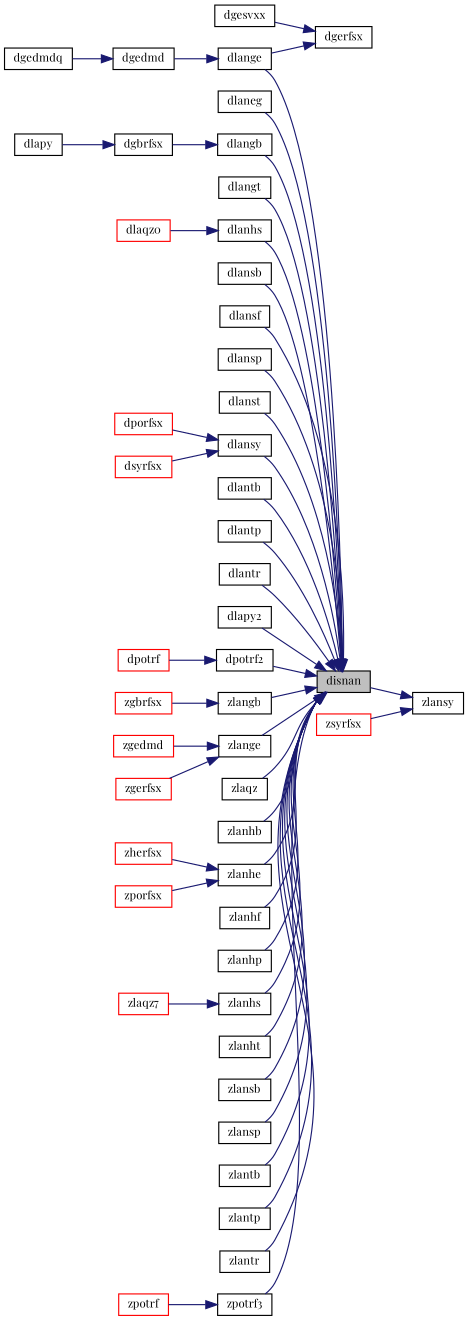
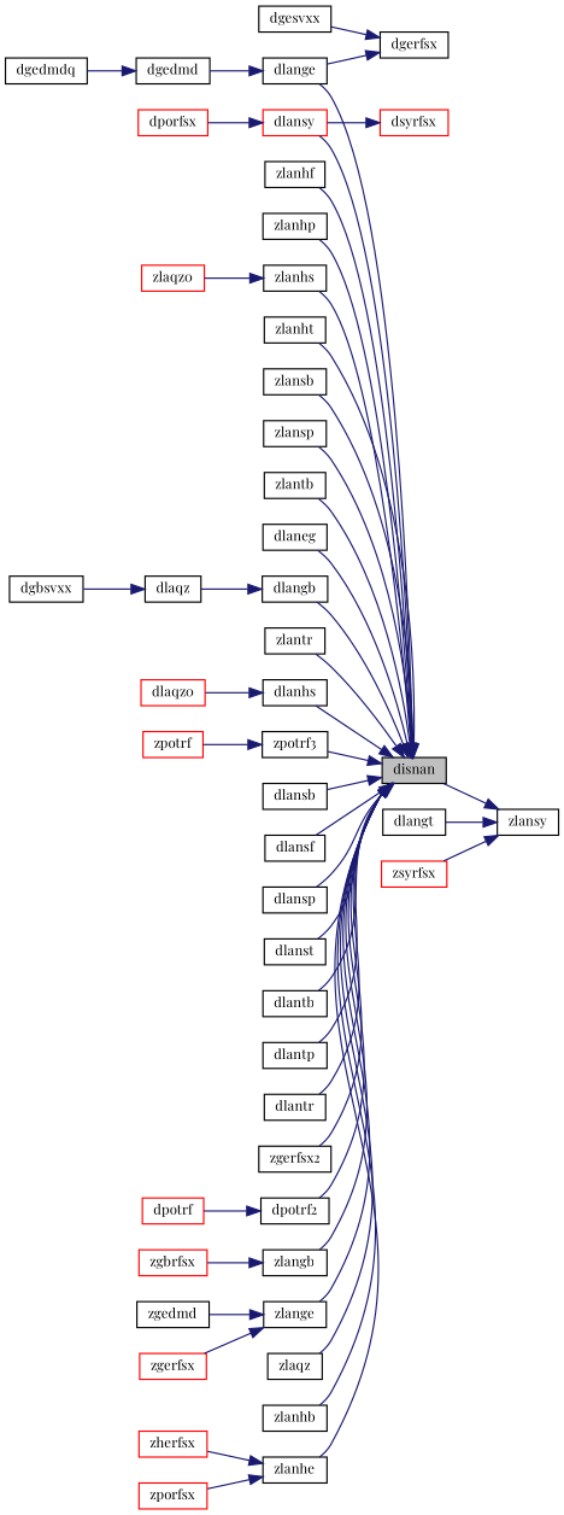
  digraph {
    fontname="Playfair Display"
    rankdir=RL
    node [color=black fillcolor=white fontname="Playfair Display" fontsize=10 shape=record style=filled]
    edge [color=midnightblue dir=back fontname="Playfair Display" fontsize=10 labelfontname=Helvetica labelfontsize=10 style=solid]
    n1 [fillcolor=grey75 fontcolor=black height=0.2 label=disnan width=0.4]
    n2 [height=0.2 label=dlaneg width=0.4]
    n3 [height=0.2 label=dlangb width=0.4]
    n4 [height=0.2 label=dlange width=0.4]
    n5 [height=0.2 label=dlangt width=0.4]
    n6 [height=0.2 label=dlanhs width=0.4]
    n7 [height=0.2 label=dlansb width=0.4]
    n8 [height=0.2 label=dlansf width=0.4]
    n9 [height=0.2 label=dlansp width=0.4]
    n10 [height=0.2 label=dlanst width=0.4]
-   n11 [height=0.2 label=dlansy width=0.4]
+   n11 [color=red height=0.2 label=dlansy width=0.4]
    n12 [height=0.2 label=dlantb width=0.4]
    n13 [height=0.2 label=dlantp width=0.4]
    n14 [height=0.2 label=dlantr width=0.4]
-   n15 [height=0.2 label=dlapy2 width=0.4]
+   n15 [height=0.2 label=zgerfsx2 width=0.4]
    n16 [height=0.2 label=dpotrf2 width=0.4]
    n17 [height=0.2 label=zlangb width=0.4]
    n18 [height=0.2 label=zlange width=0.4]
    n19 [height=0.2 label=zlaqz width=0.4]
    n20 [height=0.2 label=zlanhb width=0.4]
    n21 [height=0.2 label=zlanhe width=0.4]
    n22 [height=0.2 label=zlanhf width=0.4]
    n23 [height=0.2 label=zlanhp width=0.4]
    n24 [height=0.2 label=zlanhs width=0.4]
    n25 [height=0.2 label=zlanht width=0.4]
    n26 [height=0.2 label=zlansb width=0.4]
    n27 [height=0.2 label=zlansp width=0.4]
    n28 [height=0.2 label=zlantb width=0.4]
-   n29 [height=0.2 label=zlantp width=0.4]
    n30 [height=0.2 label=zlantr width=0.4]
    n31 [height=0.2 label=zpotrf3 width=0.4]
-   n32 [height=0.2 label=dgbrfsx width=0.4]
+   n32 [height=0.2 label=dlaqz width=0.4]
    n33 [height=0.2 label=dgedmd width=0.4]
    n34 [color=red height=0.2 label=dlaqz0 width=0.4]
    n35 [color=red height=0.2 label=dporfsx width=0.4]
    n36 [color=red height=0.2 label=dsyrfsx width=0.4]
    n37 [color=red height=0.2 label=dpotrf width=0.4]
    n38 [color=red height=0.2 label=zgbrfsx width=0.4]
-   n39 [color=red height=0.2 label=zgedmd width=0.4]
+   n39 [height=0.2 label=zgedmd width=0.4]
    n40 [color=red height=0.2 label=zgerfsx width=0.4]
    n41 [color=red height=0.2 label=zherfsx width=0.4]
    n42 [color=red height=0.2 label=zporfsx width=0.4]
-   n43 [color=red height=0.2 label=zlaqz7 width=0.4]
+   n43 [color=red height=0.2 label=zlaqz0 width=0.4]
    n44 [height=0.2 label=zlansy width=0.4]
    n45 [color=red height=0.2 label=zsyrfsx width=0.4]
    n46 [color=red height=0.2 label=zpotrf width=0.4]
-   n47 [height=0.2 label=dlapy width=0.4]
+   n47 [height=0.2 label=dgbsvxx width=0.4]
    n48 [height=0.2 label=dgedmdq width=0.4]
    n49 [height=0.2 label=dgerfsx width=0.4]
    n50 [height=0.2 label=dgesvxx width=0.4]
    n1 -> n2
    n1 -> n3
    n1 -> n4
-   n1 -> n5
+   n44 -> n5
    n1 -> n6
    n1 -> n7
    n1 -> n8
    n1 -> n9
    n1 -> n10
    n1 -> n11
    n1 -> n12
    n1 -> n13
    n1 -> n14
    n1 -> n15
    n1 -> n16
    n1 -> n17
    n1 -> n18
    n1 -> n19
    n1 -> n20
    n1 -> n21
    n1 -> n22
    n1 -> n23
    n1 -> n24
    n1 -> n25
    n1 -> n26
    n1 -> n27
    n1 -> n28
-   n1 -> n29
    n1 -> n30
    n1 -> n31
    n3 -> n32
    n4 -> n33
    n6 -> n34
    n11 -> n35
-   n11 -> n36
+   n36 -> n11
    n16 -> n37
    n17 -> n38
    n18 -> n39
    n18 -> n40
    n21 -> n41
    n21 -> n42
    n24 -> n43
    n31 -> n46
    n32 -> n47
    n33 -> n48
    n44 -> n1
    n44 -> n45
    n49 -> n4
    n49 -> n50
  }
